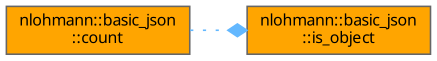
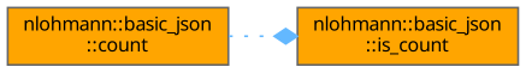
  digraph {
    rankdir=LR
    fontname="Noto Sans"
    node [fillcolor=orange fontname="Noto Sans" fontsize=10 shape=box style=filled]
    n1 [color=gray40 fontcolor=black height=0.2 label="nlohmann::basic_json\l::count" width=0.4]
-   n2 [color=grey40 height=0.2 label="nlohmann::basic_json\l::is_object" width=0.4]
+   n2 [color=grey40 height=0.2 label="nlohmann::basic_json\l::is_count" width=0.4]
    n1 -> n2 [color=steelblue1 fontname="Noto Sans" fontsize=10 labelfontname=Helvetica labelfontsize=10 style=dotted arrowhead=diamond]
  }
